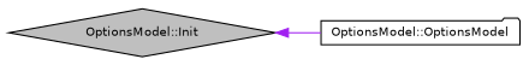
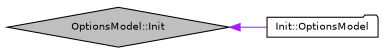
  digraph {
    rankdir=LR
    node [color=black fontname=Helvetica fontsize=10 style=filled]
    n1 [fillcolor=grey75 fontcolor=black height=0.2 label="OptionsModel::Init" shape=diamond width=0.4]
-   n2 [fillcolor=white height=0.2 label="OptionsModel::OptionsModel" shape=folder width=0.4]
+   n2 [fillcolor=white height=0.2 label="Init::OptionsModel" shape=folder width=0.4]
    n1 -> n2 [color=purple dir=back fontname=Helvetica fontsize=10 labelfontname=Helvetica labelfontsize=10 style=solid]
  }
